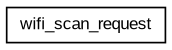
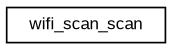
  digraph {
    rankdir=LR
    fontname="Liberation Sans"
-   n1 [color=black fillcolor=white fontname="Liberation Sans" fontsize=10 height=0.2 label=wifi_scan_request shape=record style=filled width=0.4]
+   n1 [color=black fillcolor=white fontname="Liberation Sans" fontsize=10 height=0.2 label=wifi_scan_scan shape=record style=filled width=0.4]
  }
